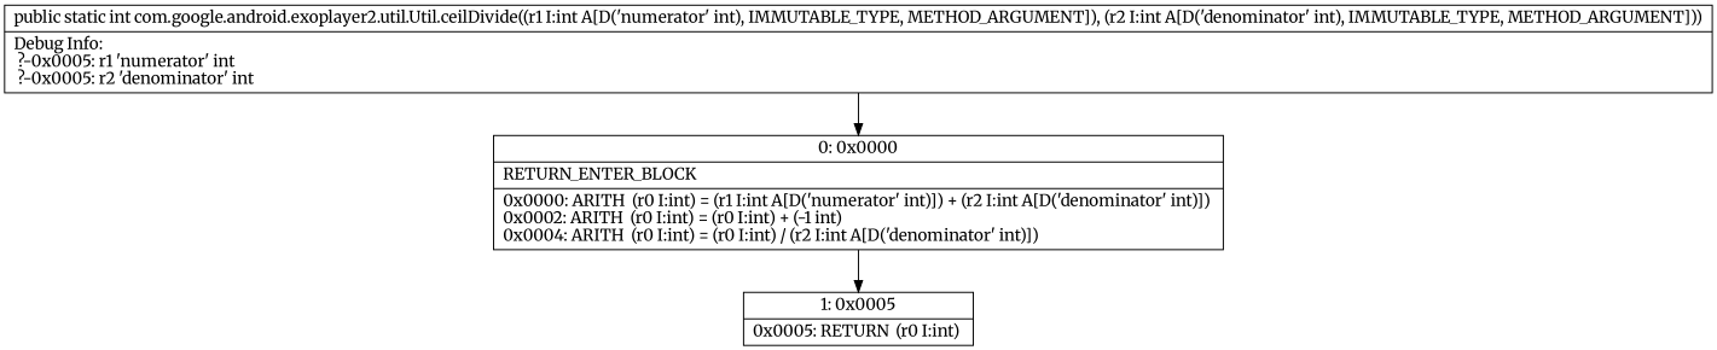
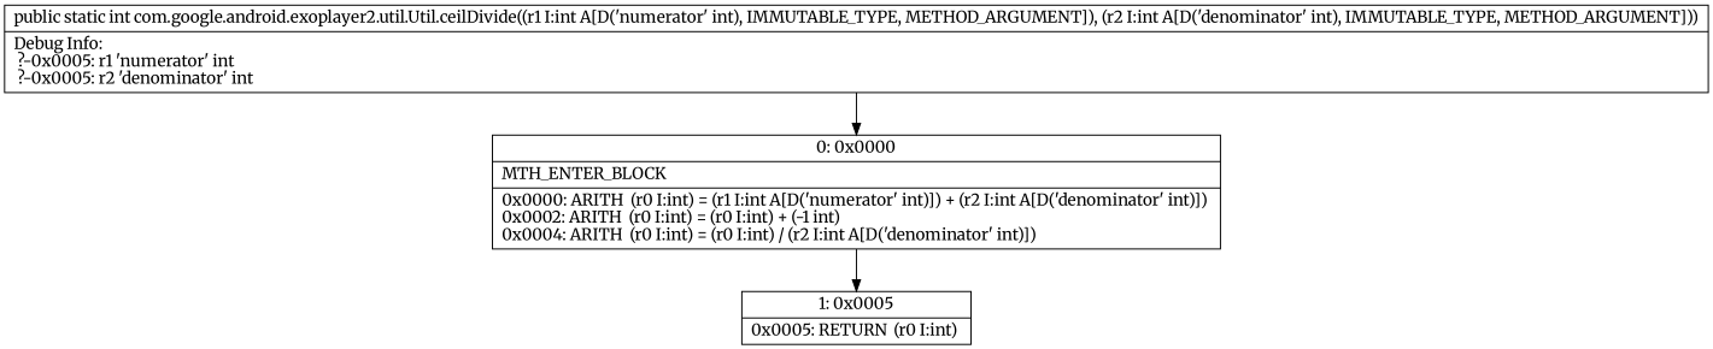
  digraph {
    fontname=Merriweather
    node [shape=record fontname=Merriweather]
    edge [fontname=Merriweather]
-   n1 [label="{0\:\ 0x0000|RETURN_ENTER_BLOCK\l|0x0000: ARITH  (r0 I:int) = (r1 I:int A[D('numerator' int)]) + (r2 I:int A[D('denominator' int)]) \l0x0002: ARITH  (r0 I:int) = (r0 I:int) + (\-1 int) \l0x0004: ARITH  (r0 I:int) = (r0 I:int) \/ (r2 I:int A[D('denominator' int)]) \l}"]
+   n1 [label="{0\:\ 0x0000|MTH_ENTER_BLOCK\l|0x0000: ARITH  (r0 I:int) = (r1 I:int A[D('numerator' int)]) + (r2 I:int A[D('denominator' int)]) \l0x0002: ARITH  (r0 I:int) = (r0 I:int) + (\-1 int) \l0x0004: ARITH  (r0 I:int) = (r0 I:int) \/ (r2 I:int A[D('denominator' int)]) \l}"]
    n2 [label="{1\:\ 0x0005|0x0005: RETURN  (r0 I:int) \l}"]
    n3 [label="{public static int com.google.android.exoplayer2.util.Util.ceilDivide((r1 I:int A[D('numerator' int), IMMUTABLE_TYPE, METHOD_ARGUMENT]), (r2 I:int A[D('denominator' int), IMMUTABLE_TYPE, METHOD_ARGUMENT]))  | Debug Info:\l  ?\-0x0005: r1 'numerator' int\l  ?\-0x0005: r2 'denominator' int\l}"]
    n1 -> n2
    n3 -> n1
  }
